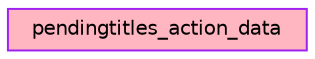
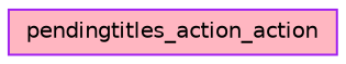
  digraph {
    rankdir=LR
-   n1 [color=purple fillcolor=lightpink fontname=Helvetica fontsize=10 height=0.2 label=pendingtitles_action_data shape=record style=filled width=0.4]
+   n1 [color=purple fillcolor=lightpink fontname=Helvetica fontsize=10 height=0.2 label=pendingtitles_action_action shape=record style=filled width=0.4]
  }
